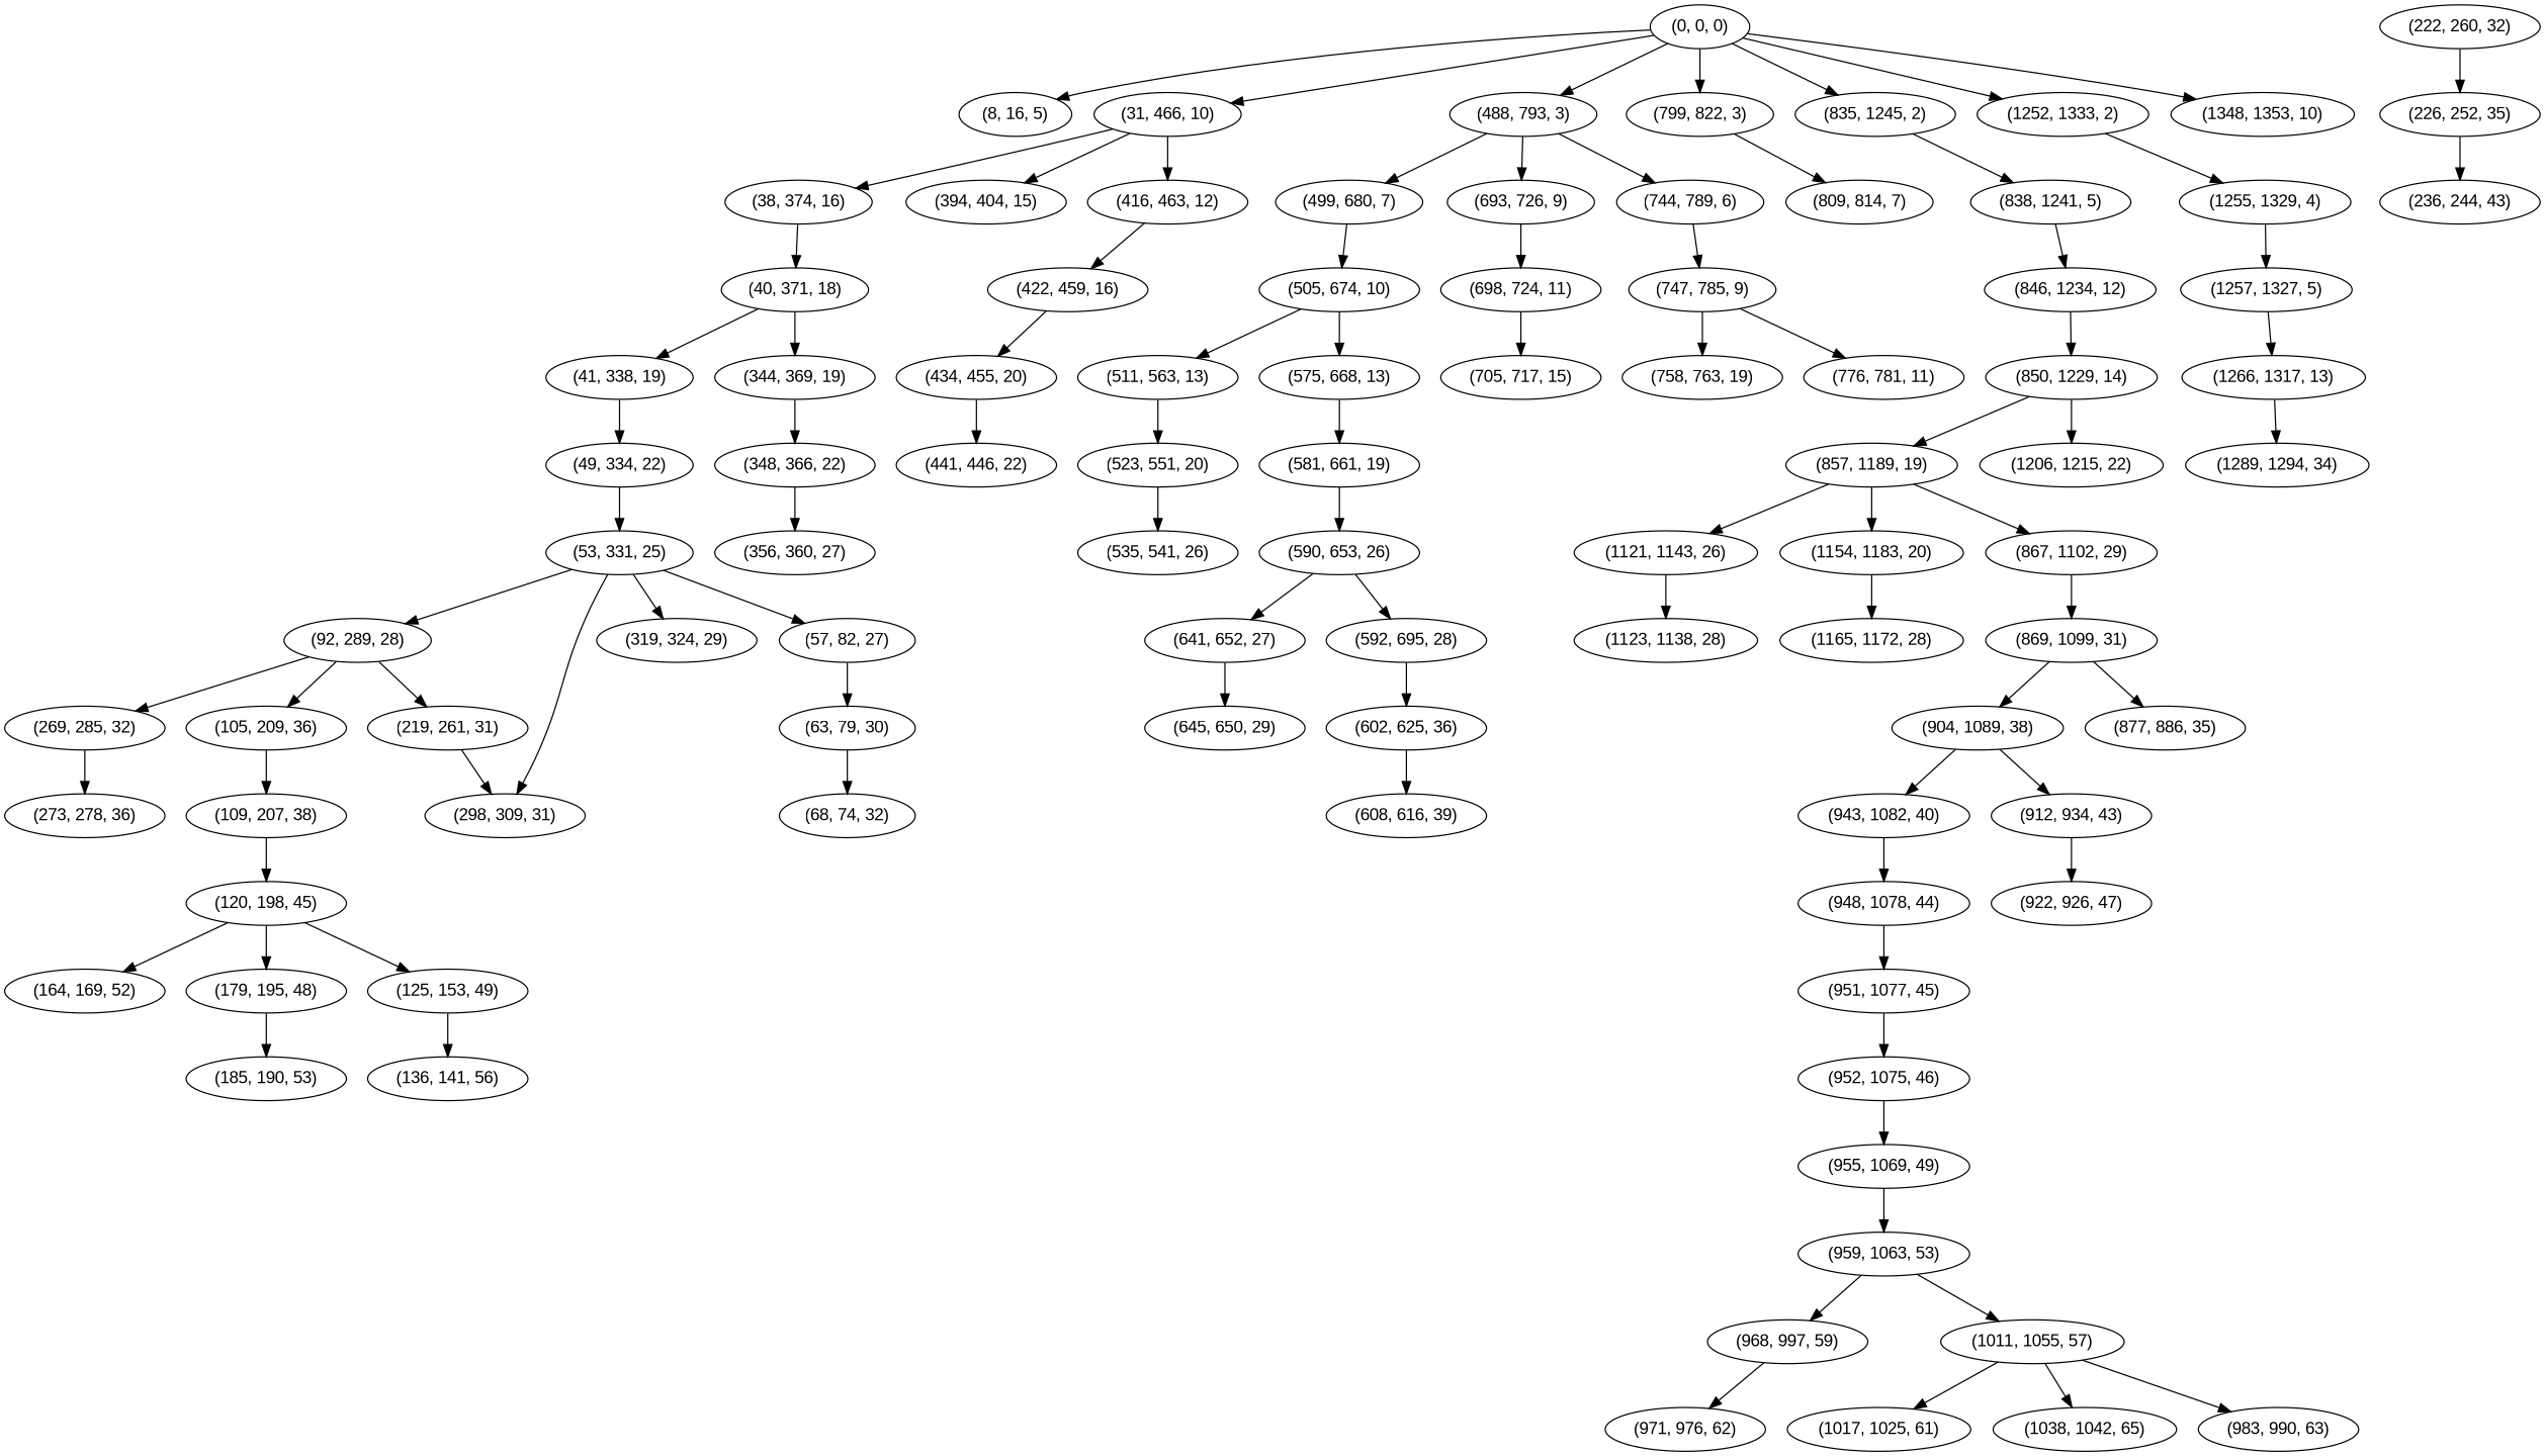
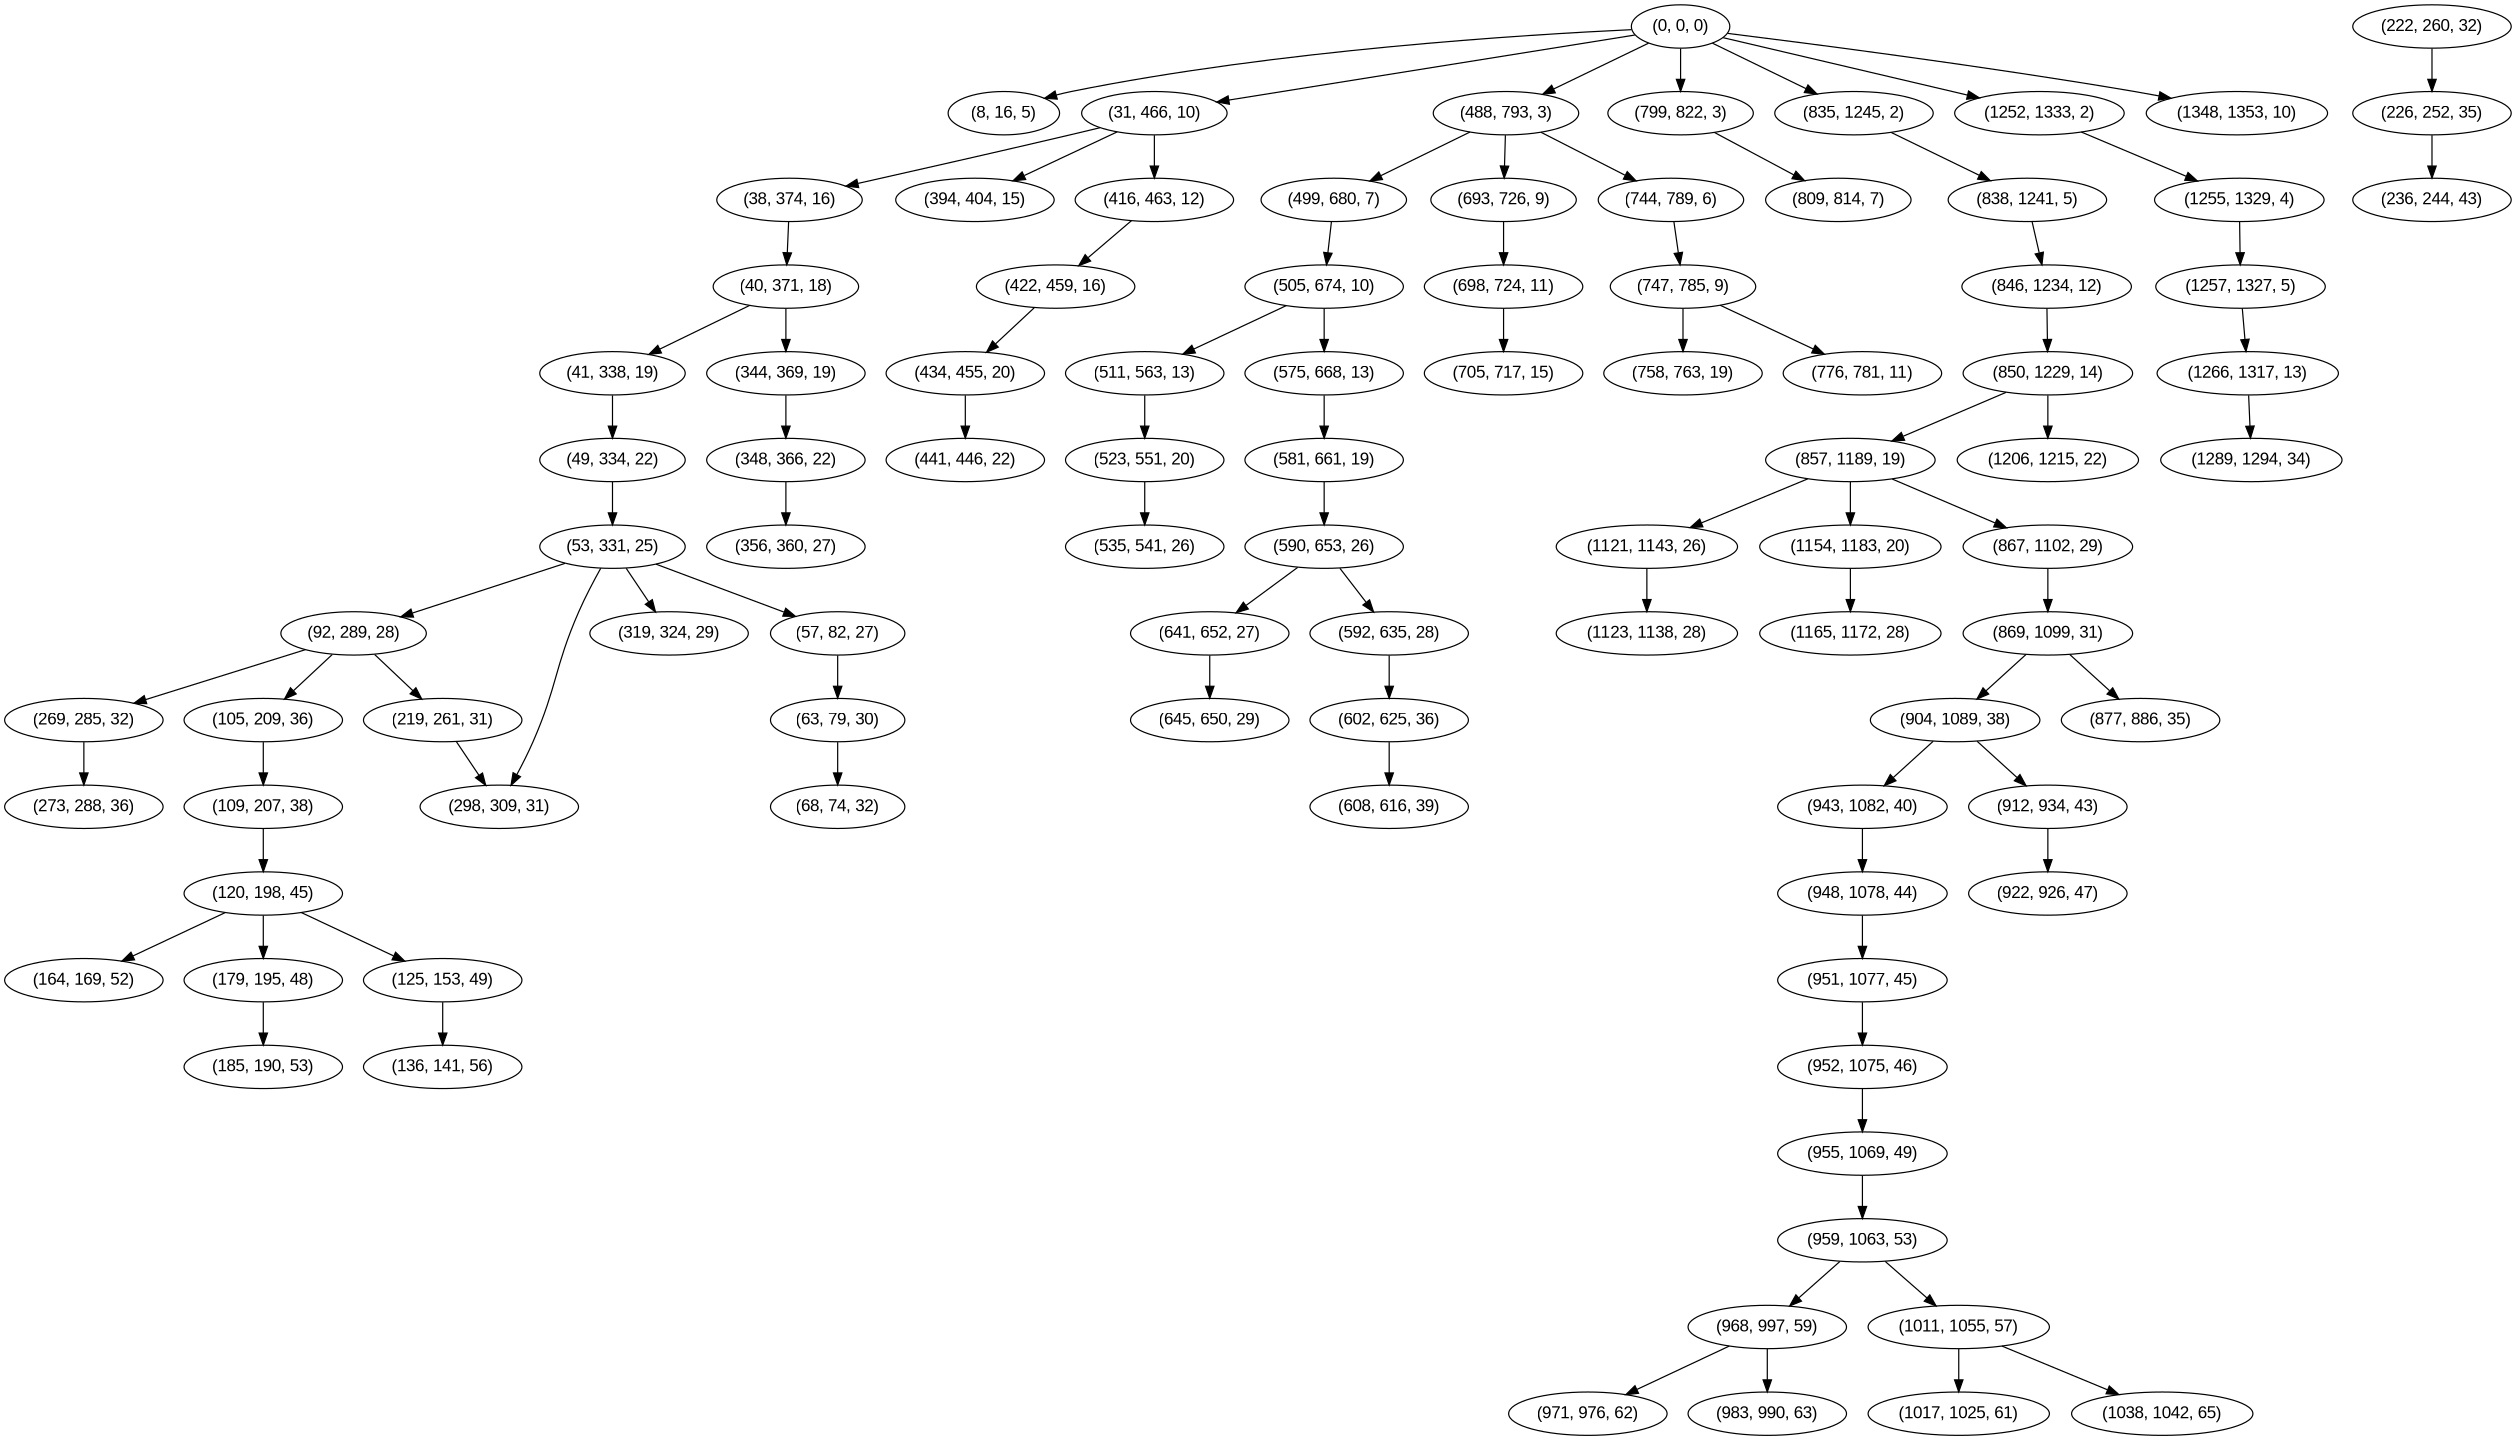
  digraph {
    fontname="Liberation Sans"
    node [fontname="Liberation Sans"]
    edge [fontname="Liberation Sans"]
    "(0, 0, 0)"
    "(8, 16, 5)"
    "(31, 466, 10)"
    "(488, 793, 3)"
    "(799, 822, 3)"
    "(835, 1245, 2)"
    "(1252, 1333, 2)"
    "(1348, 1353, 10)"
    "(38, 374, 16)"
    "(394, 404, 15)"
    "(416, 463, 12)"
    "(499, 680, 7)"
    "(693, 726, 9)"
    "(744, 789, 6)"
    "(809, 814, 7)"
    "(838, 1241, 5)"
    "(1255, 1329, 4)"
    "(40, 371, 18)"
    "(422, 459, 16)"
    "(41, 338, 19)"
    "(344, 369, 19)"
    "(49, 334, 22)"
    "(348, 366, 22)"
    "(53, 331, 25)"
    "(57, 82, 27)"
    "(92, 289, 28)"
    "(298, 309, 31)"
    "(319, 324, 29)"
    "(63, 79, 30)"
    "(105, 209, 36)"
    "(219, 261, 31)"
    "(269, 285, 32)"
    "(68, 74, 32)"
    "(109, 207, 38)"
-   "(273, 278, 36)"
+   "(273, 278, 36)" [label="(273, 288, 36)"]
    "(120, 198, 45)"
    "(125, 153, 49)"
    "(164, 169, 52)"
    "(179, 195, 48)"
    "(136, 141, 56)"
    "(185, 190, 53)"
    "(222, 260, 32)"
    "(226, 252, 35)"
    "(236, 244, 43)"
    "(356, 360, 27)"
    "(434, 455, 20)"
    "(441, 446, 22)"
    "(505, 674, 10)"
    "(698, 724, 11)"
    "(747, 785, 9)"
    "(511, 563, 13)"
    "(575, 668, 13)"
    "(523, 551, 20)"
    "(581, 661, 19)"
    "(535, 541, 26)"
    "(590, 653, 26)"
-   "(592, 635, 28)" [label="(592, 695, 28)"]
+   "(592, 635, 28)"
    "(641, 652, 27)"
    "(602, 625, 36)"
    "(645, 650, 29)"
    "(608, 616, 39)"
    "(705, 717, 15)"
    "(758, 763, 19)"
    "(776, 781, 11)"
    "(846, 1234, 12)"
    "(850, 1229, 14)"
    "(857, 1189, 19)"
    "(1206, 1215, 22)"
    "(867, 1102, 29)"
    "(1121, 1143, 26)"
    "(1154, 1183, 20)"
    "(869, 1099, 31)"
    "(1123, 1138, 28)"
    "(1165, 1172, 28)"
    "(877, 886, 35)"
    "(904, 1089, 38)"
    "(912, 934, 43)"
    "(943, 1082, 40)"
    "(922, 926, 47)"
    "(948, 1078, 44)"
    "(951, 1077, 45)"
    "(952, 1075, 46)"
    "(955, 1069, 49)"
    "(959, 1063, 53)"
    "(968, 997, 59)"
    "(1011, 1055, 57)"
    "(971, 976, 62)"
    "(983, 990, 63)"
    "(1017, 1025, 61)"
    "(1038, 1042, 65)"
    "(1257, 1327, 5)"
    "(1266, 1317, 13)"
    "(1289, 1294, 34)"
    "(0, 0, 0)" -> "(8, 16, 5)"
    "(0, 0, 0)" -> "(31, 466, 10)"
    "(0, 0, 0)" -> "(488, 793, 3)"
    "(0, 0, 0)" -> "(799, 822, 3)"
    "(0, 0, 0)" -> "(835, 1245, 2)"
    "(0, 0, 0)" -> "(1252, 1333, 2)"
    "(0, 0, 0)" -> "(1348, 1353, 10)"
    "(31, 466, 10)" -> "(38, 374, 16)"
    "(31, 466, 10)" -> "(394, 404, 15)"
    "(31, 466, 10)" -> "(416, 463, 12)"
    "(488, 793, 3)" -> "(499, 680, 7)"
    "(488, 793, 3)" -> "(693, 726, 9)"
    "(488, 793, 3)" -> "(744, 789, 6)"
    "(799, 822, 3)" -> "(809, 814, 7)"
    "(835, 1245, 2)" -> "(838, 1241, 5)"
    "(1252, 1333, 2)" -> "(1255, 1329, 4)"
    "(38, 374, 16)" -> "(40, 371, 18)"
    "(416, 463, 12)" -> "(422, 459, 16)"
    "(499, 680, 7)" -> "(505, 674, 10)"
    "(693, 726, 9)" -> "(698, 724, 11)"
    "(744, 789, 6)" -> "(747, 785, 9)"
    "(838, 1241, 5)" -> "(846, 1234, 12)"
    "(1255, 1329, 4)" -> "(1257, 1327, 5)"
    "(40, 371, 18)" -> "(41, 338, 19)"
    "(40, 371, 18)" -> "(344, 369, 19)"
    "(422, 459, 16)" -> "(434, 455, 20)"
    "(41, 338, 19)" -> "(49, 334, 22)"
    "(344, 369, 19)" -> "(348, 366, 22)"
    "(49, 334, 22)" -> "(53, 331, 25)"
    "(348, 366, 22)" -> "(356, 360, 27)"
    "(53, 331, 25)" -> "(57, 82, 27)"
    "(53, 331, 25)" -> "(92, 289, 28)"
    "(53, 331, 25)" -> "(298, 309, 31)"
    "(53, 331, 25)" -> "(319, 324, 29)"
    "(57, 82, 27)" -> "(63, 79, 30)"
    "(92, 289, 28)" -> "(105, 209, 36)"
    "(92, 289, 28)" -> "(219, 261, 31)"
    "(92, 289, 28)" -> "(269, 285, 32)"
    "(63, 79, 30)" -> "(68, 74, 32)"
    "(105, 209, 36)" -> "(109, 207, 38)"
    "(219, 261, 31)" -> "(298, 309, 31)"
    "(269, 285, 32)" -> "(273, 278, 36)"
    "(109, 207, 38)" -> "(120, 198, 45)"
    "(120, 198, 45)" -> "(125, 153, 49)"
    "(120, 198, 45)" -> "(164, 169, 52)"
    "(120, 198, 45)" -> "(179, 195, 48)"
    "(125, 153, 49)" -> "(136, 141, 56)"
    "(179, 195, 48)" -> "(185, 190, 53)"
    "(222, 260, 32)" -> "(226, 252, 35)"
    "(226, 252, 35)" -> "(236, 244, 43)"
    "(434, 455, 20)" -> "(441, 446, 22)"
    "(505, 674, 10)" -> "(511, 563, 13)"
    "(505, 674, 10)" -> "(575, 668, 13)"
    "(698, 724, 11)" -> "(705, 717, 15)"
    "(747, 785, 9)" -> "(758, 763, 19)"
    "(747, 785, 9)" -> "(776, 781, 11)"
    "(511, 563, 13)" -> "(523, 551, 20)"
    "(575, 668, 13)" -> "(581, 661, 19)"
    "(523, 551, 20)" -> "(535, 541, 26)"
    "(581, 661, 19)" -> "(590, 653, 26)"
    "(590, 653, 26)" -> "(592, 635, 28)"
    "(590, 653, 26)" -> "(641, 652, 27)"
    "(592, 635, 28)" -> "(602, 625, 36)"
    "(641, 652, 27)" -> "(645, 650, 29)"
    "(602, 625, 36)" -> "(608, 616, 39)"
    "(846, 1234, 12)" -> "(850, 1229, 14)"
    "(850, 1229, 14)" -> "(857, 1189, 19)"
    "(850, 1229, 14)" -> "(1206, 1215, 22)"
    "(857, 1189, 19)" -> "(867, 1102, 29)"
    "(857, 1189, 19)" -> "(1121, 1143, 26)"
    "(857, 1189, 19)" -> "(1154, 1183, 20)"
    "(867, 1102, 29)" -> "(869, 1099, 31)"
    "(1121, 1143, 26)" -> "(1123, 1138, 28)"
    "(1154, 1183, 20)" -> "(1165, 1172, 28)"
    "(869, 1099, 31)" -> "(877, 886, 35)"
    "(869, 1099, 31)" -> "(904, 1089, 38)"
    "(904, 1089, 38)" -> "(912, 934, 43)"
    "(904, 1089, 38)" -> "(943, 1082, 40)"
    "(912, 934, 43)" -> "(922, 926, 47)"
    "(943, 1082, 40)" -> "(948, 1078, 44)"
    "(948, 1078, 44)" -> "(951, 1077, 45)"
    "(951, 1077, 45)" -> "(952, 1075, 46)"
    "(952, 1075, 46)" -> "(955, 1069, 49)"
    "(955, 1069, 49)" -> "(959, 1063, 53)"
    "(959, 1063, 53)" -> "(968, 997, 59)"
    "(959, 1063, 53)" -> "(1011, 1055, 57)"
    "(968, 997, 59)" -> "(971, 976, 62)"
-   "(1011, 1055, 57)" -> "(983, 990, 63)"
+   "(968, 997, 59)" -> "(983, 990, 63)"
    "(1011, 1055, 57)" -> "(1017, 1025, 61)"
    "(1011, 1055, 57)" -> "(1038, 1042, 65)"
    "(1257, 1327, 5)" -> "(1266, 1317, 13)"
    "(1266, 1317, 13)" -> "(1289, 1294, 34)"
  }
